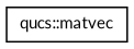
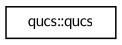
  digraph {
    rankdir=LR
    fontname=Lato
-   n1 [color=black fillcolor=white fontname=Lato fontsize=10 height=0.2 label="qucs::matvec" shape=record style=filled width=0.4]
+   n1 [color=black fillcolor=white fontname=Lato fontsize=10 height=0.2 label="qucs::qucs" shape=record style=filled width=0.4]
  }
